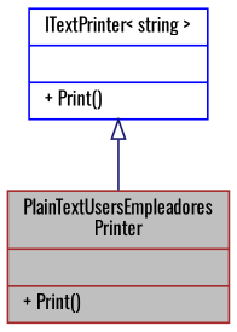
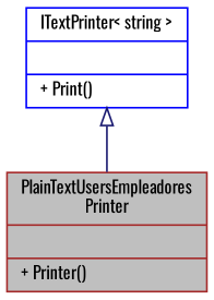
  digraph {
    fontname=Oswald
    node [fontname=Oswald fontsize=10 shape=record style=filled]
-   n1 [color=brown fillcolor=grey75 fontcolor=black height=0.2 label="{PlainTextUsersEmpleadores\lPrinter\n||+ Print()\l}" width=0.4]
+   n1 [color=brown fillcolor=grey75 fontcolor=black height=0.2 label="{PlainTextUsersEmpleadores\lPrinter\n||+ Printer()\l}" width=0.4]
    n2 [color=blue fillcolor=white height=0.2 label="{ITextPrinter\< string \>\n||+ Print()\l}" width=0.4]
    n2 -> n1 [arrowtail=onormal color=midnightblue dir=back fontname=Oswald fontsize=10 labelfontname=Helvetica labelfontsize=10 style=solid]
  }
